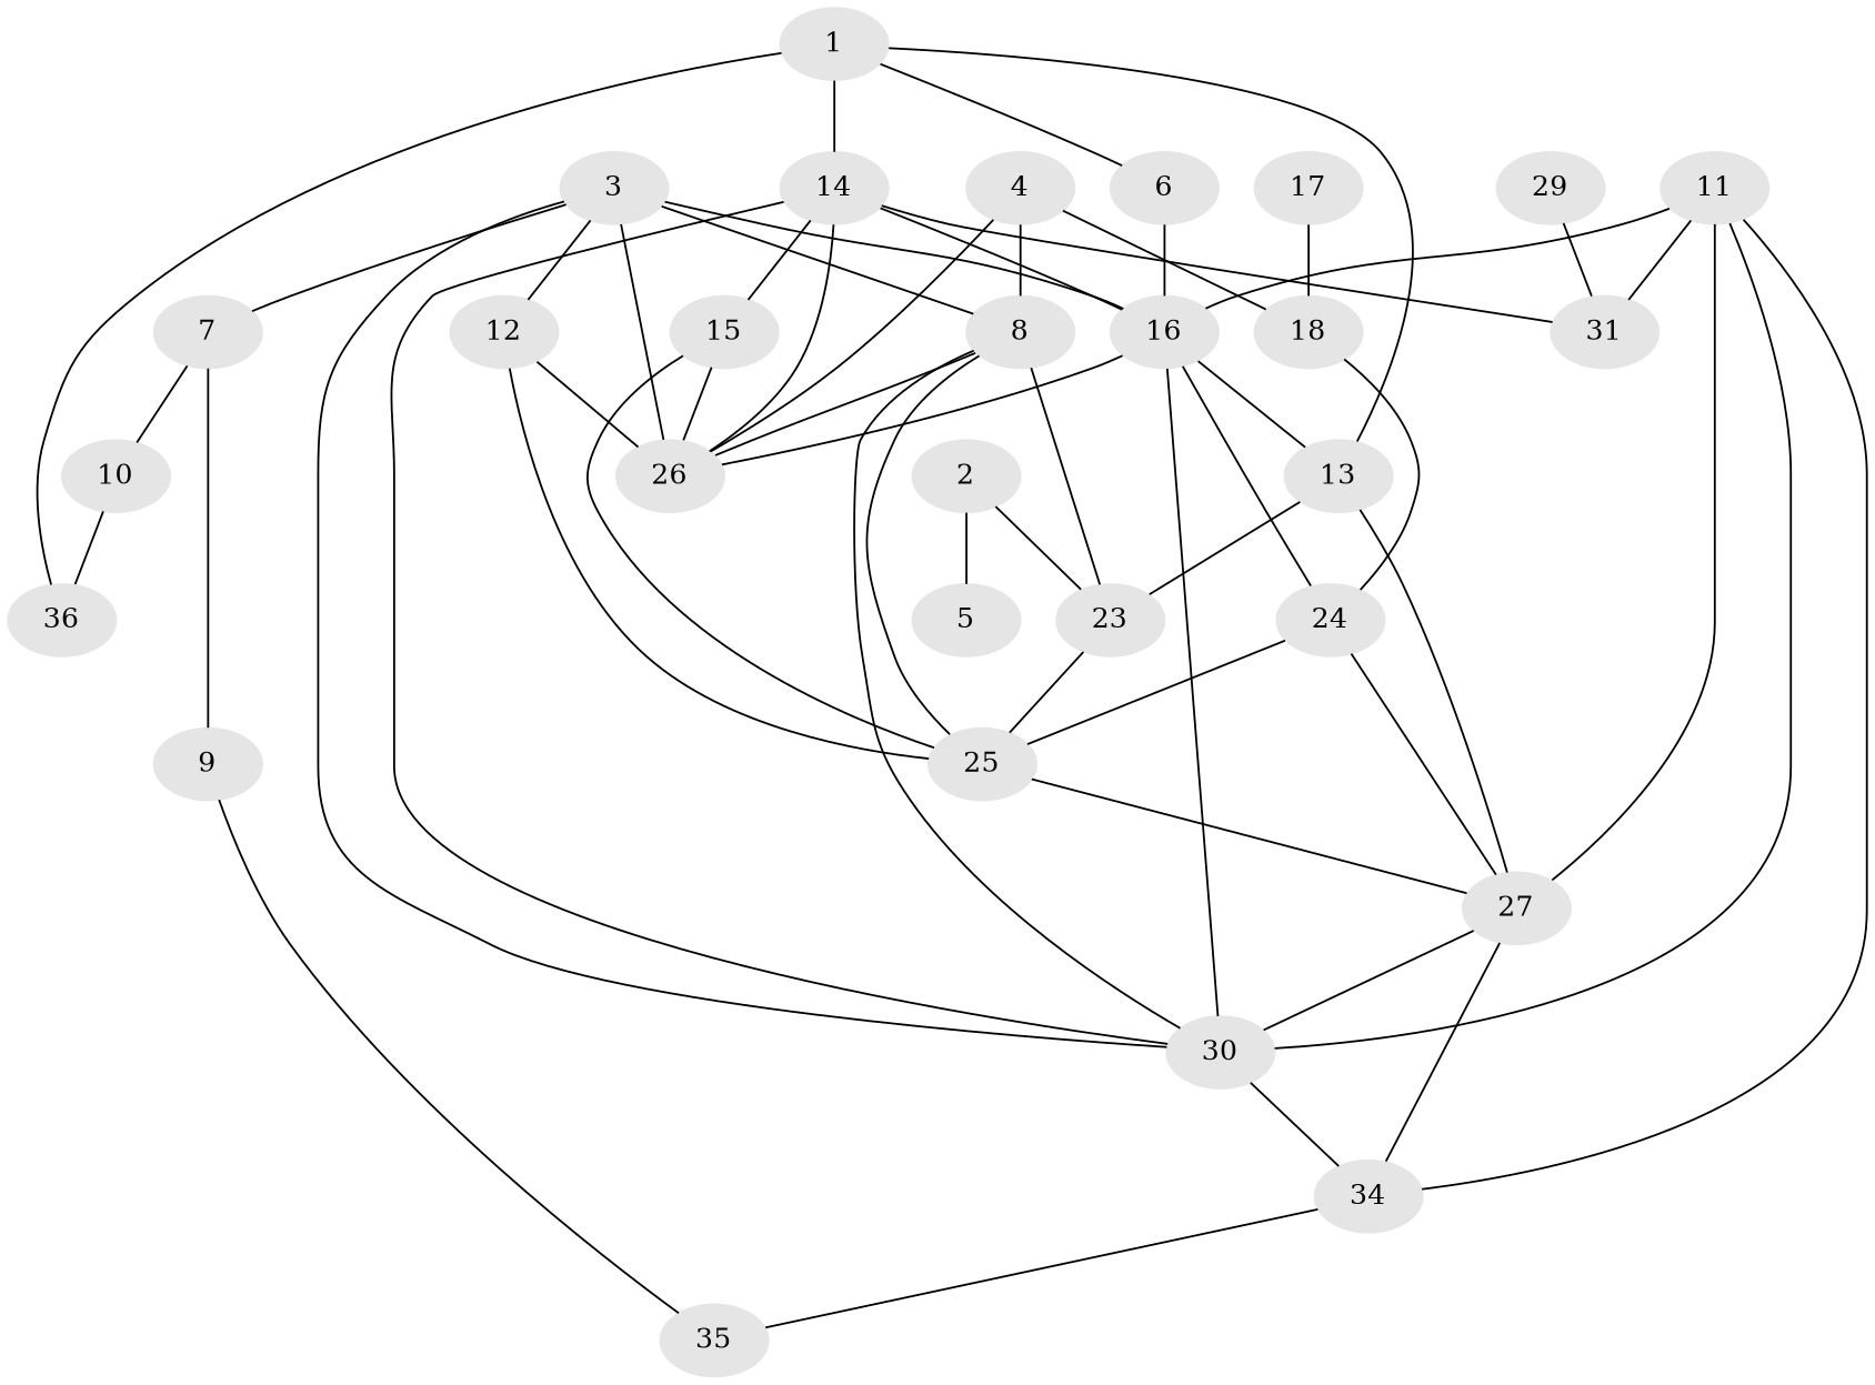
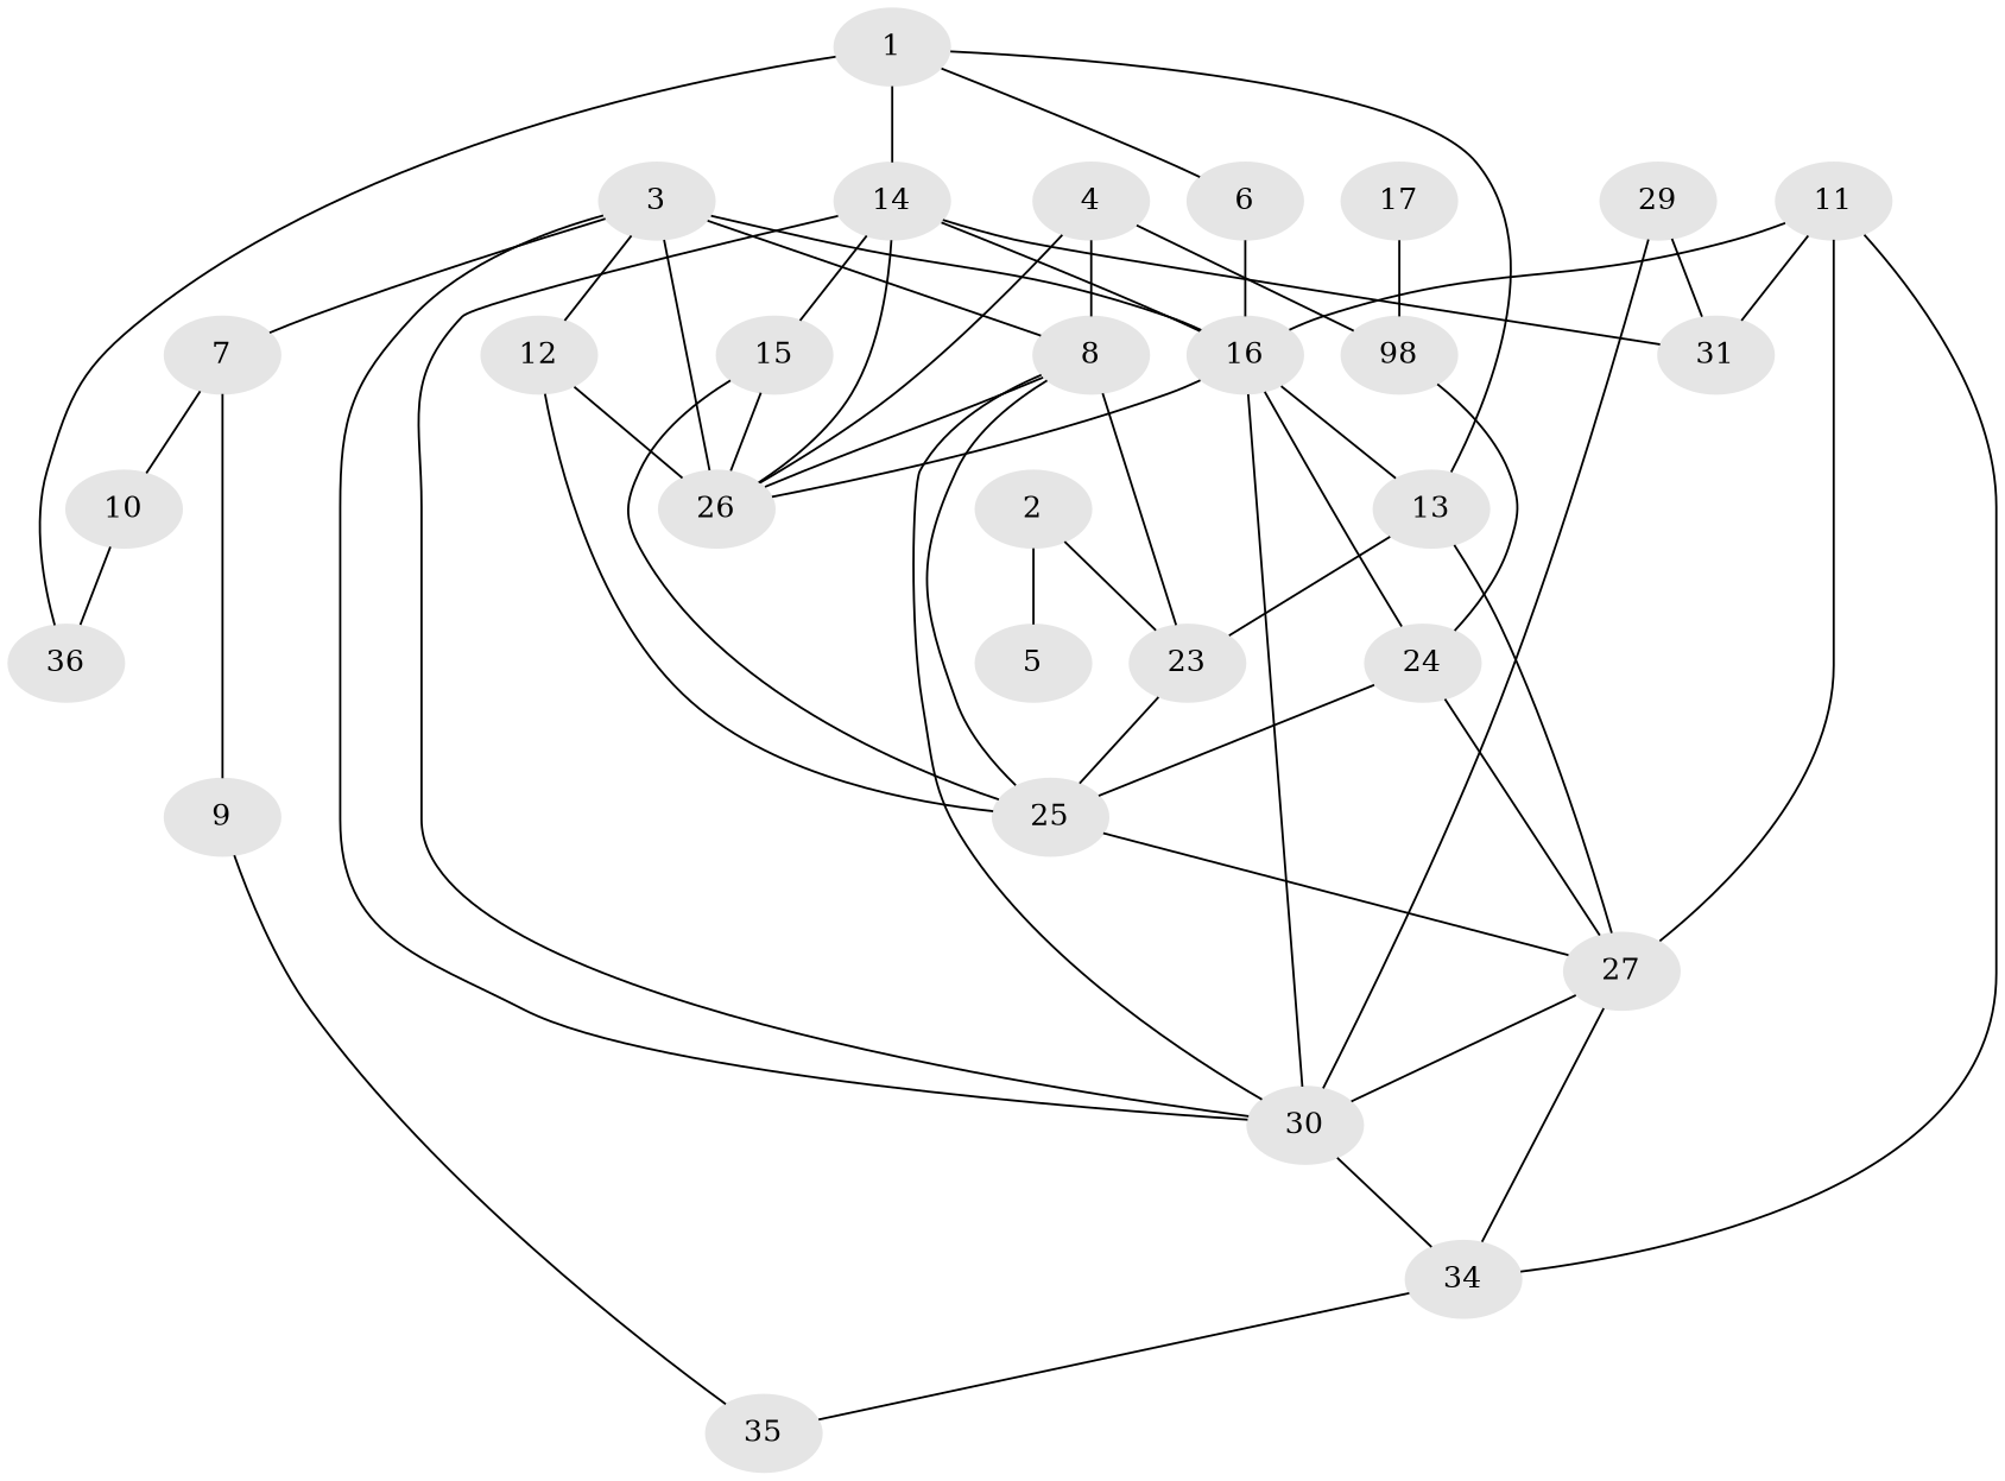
  graph {
    node [color=gray90 style=filled]
    edge [weight=1.0]
    1
    6
    14
    36
    13
    16
    26
    30
    31
    15
-   18
+   18 [label=98]
    24
    2
    5
    23
    25
    3
    7
    8
    12
    9
    10
    34
    4
    35
    27
    11
    17
    29
    1 -- 6
    1 -- 14 [weight=2.0]
    1 -- 36
    1 -- 13
    6 -- 16
    14 -- 16
    14 -- 26
    14 -- 30 [weight=2.0]
    14 -- 31
    14 -- 15
    13 -- 23
    13 -- 27
    16 -- 13
    16 -- 26 [weight=2.0]
    16 -- 30
    16 -- 24
    30 -- 34
    15 -- 26
    15 -- 25
    18 -- 24
    24 -- 25
    24 -- 27
    2 -- 5
    2 -- 23
    23 -- 25
    25 -- 27
    3 -- 16
    3 -- 26 [weight=4.0]
    3 -- 30
    3 -- 7
    3 -- 8 [weight=3.0]
    3 -- 12
    7 -- 9
    7 -- 10
    8 -- 26 [weight=2.0]
    8 -- 30
    8 -- 23
    8 -- 25
    12 -- 26
    12 -- 25
    9 -- 35
    10 -- 36
    34 -- 35
    4 -- 26 [weight=2.0]
    4 -- 18
    4 -- 8 [weight=2.0]
    27 -- 30
    27 -- 34
    11 -- 16
-   11 -- 30
+   29 -- 30
    11 -- 31
    11 -- 34
    11 -- 27
    17 -- 18
    29 -- 31
  }
